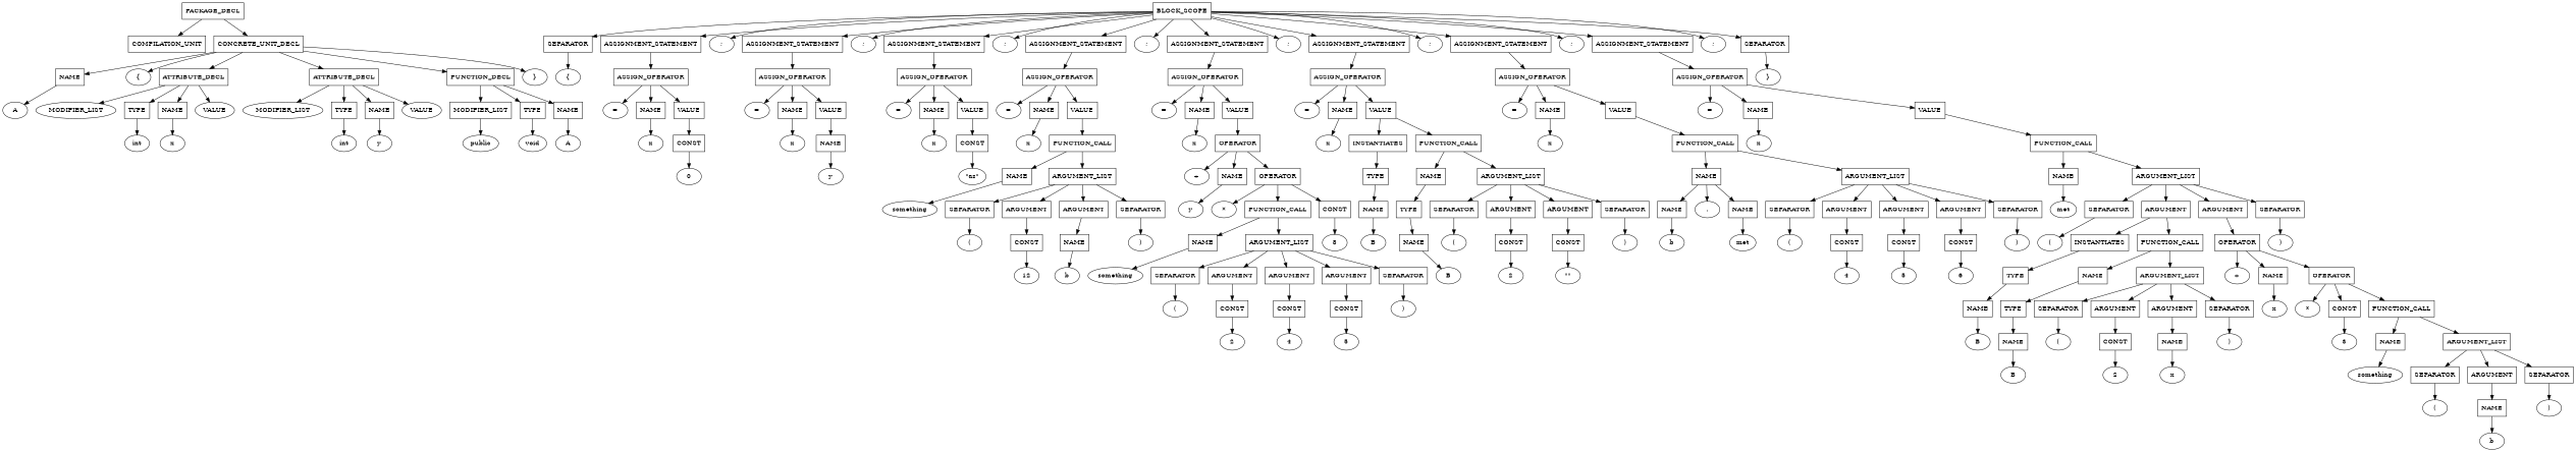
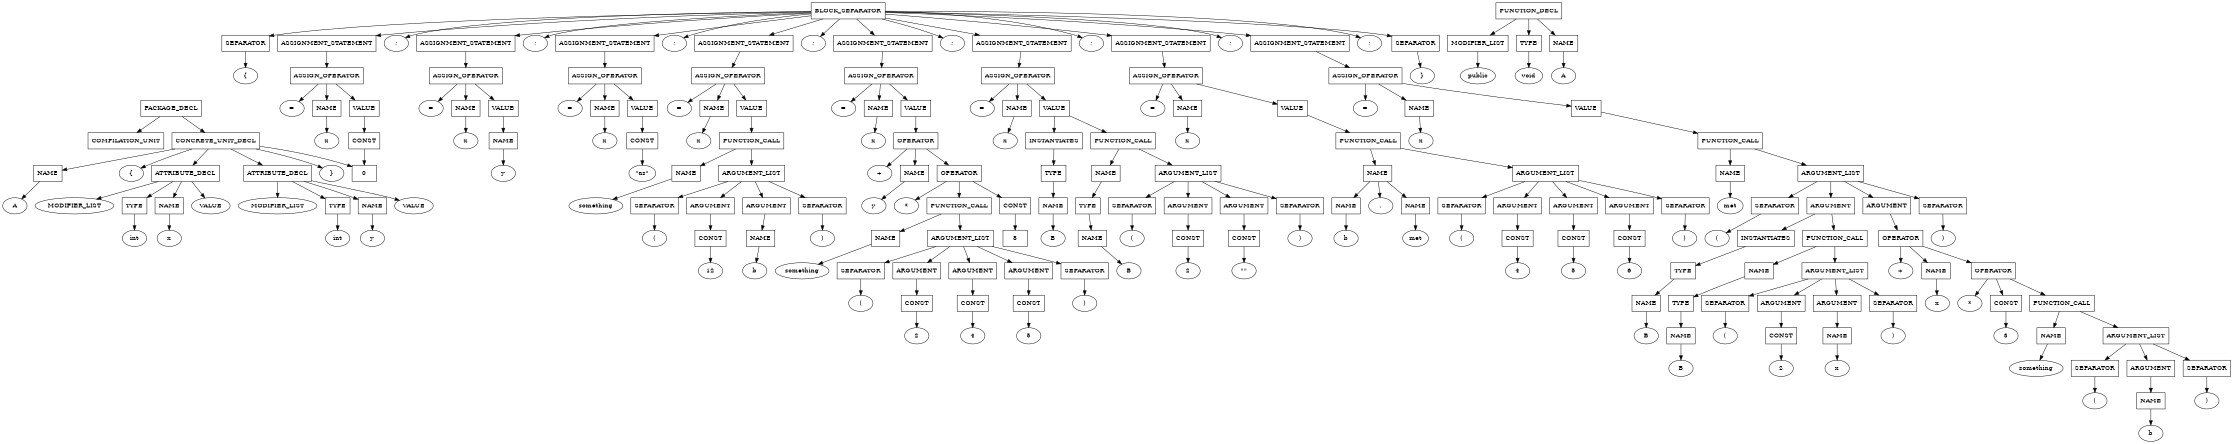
  digraph {
    splines=TRUE
    node [shape=rectangle]
    n1 [label=COMPILATION_UNIT]
    n2 [label=PACKAGE_DECL]
    n3 [label=CONCRETE_UNIT_DECL]
    n4 [label=NAME]
    n5 [label="{" shape=ellipse]
    n6 [label=ATTRIBUTE_DECL]
    n7 [label=ATTRIBUTE_DECL]
    n8 [label=FUNCTION_DECL]
    n9 [label="}" shape=ellipse]
    n10 [label=A shape=ellipse]
    n11 [label=MODIFIER_LIST shape=ellipse]
    n12 [label=TYPE]
    n13 [label=NAME]
    n14 [label=VALUE shape=ellipse]
    n15 [label=MODIFIER_LIST shape=ellipse]
    n16 [label=TYPE]
    n17 [label=NAME]
    n18 [label=VALUE shape=ellipse]
    n19 [label=MODIFIER_LIST]
    n20 [label=TYPE]
    n21 [label=NAME]
    n22 [label=int shape=ellipse]
    n23 [label=x shape=ellipse]
    n24 [label=int shape=ellipse]
    n25 [label=y shape=ellipse]
    n26 [label=public shape=ellipse]
    n27 [label=void shape=ellipse]
    n28 [label=A shape=ellipse]
-   n29 [label=BLOCK_SCOPE]
+   n29 [label=BLOCK_SEPARATOR]
    n30 [label=SEPARATOR]
    n31 [label=ASSIGNMENT_STATEMENT]
    n32 [label=";" shape=ellipse]
    n33 [label=ASSIGNMENT_STATEMENT]
    n34 [label=";" shape=ellipse]
    n35 [label=ASSIGNMENT_STATEMENT]
    n36 [label=";" shape=ellipse]
    n37 [label=ASSIGNMENT_STATEMENT]
    n38 [label=";" shape=ellipse]
    n39 [label=ASSIGNMENT_STATEMENT]
    n40 [label=";" shape=ellipse]
    n41 [label=ASSIGNMENT_STATEMENT]
    n42 [label=";" shape=ellipse]
    n43 [label=ASSIGNMENT_STATEMENT]
    n44 [label=";" shape=ellipse]
    n45 [label=ASSIGNMENT_STATEMENT]
    n46 [label=";" shape=ellipse]
    n47 [label=SEPARATOR]
    n48 [label="{" shape=ellipse]
    n49 [label=ASSIGN_OPERATOR]
    n50 [label=ASSIGN_OPERATOR]
    n51 [label=ASSIGN_OPERATOR]
    n52 [label=ASSIGN_OPERATOR]
    n53 [label=ASSIGN_OPERATOR]
    n54 [label=ASSIGN_OPERATOR]
    n55 [label=ASSIGN_OPERATOR]
    n56 [label=ASSIGN_OPERATOR]
    n57 [label="}" shape=ellipse]
    n58 [label="=" shape=ellipse]
    n59 [label=NAME]
    n60 [label=VALUE]
    n61 [label=x shape=ellipse]
    n62 [label=CONST]
-   n63 [label=0 shape=ellipse]
+   n63 [label=0 shape=box]
    n64 [label="=" shape=ellipse]
    n65 [label=NAME]
    n66 [label=VALUE]
    n67 [label=x shape=ellipse]
    n68 [label=NAME]
    n69 [label=y shape=ellipse]
    n70 [label="=" shape=ellipse]
    n71 [label=NAME]
    n72 [label=VALUE]
    n73 [label=x shape=ellipse]
    n74 [label=CONST]
    n75 [label="\"as\"" shape=ellipse]
    n76 [label="=" shape=ellipse]
    n77 [label=NAME]
    n78 [label=VALUE]
    n79 [label=x shape=ellipse]
    n80 [label=FUNCTION_CALL]
    n81 [label=NAME]
    n82 [label=ARGUMENT_LIST]
    n83 [label=something shape=ellipse]
    n84 [label=SEPARATOR]
    n85 [label=ARGUMENT]
    n86 [label=ARGUMENT]
    n87 [label=SEPARATOR]
    n88 [label="(" shape=ellipse]
    n89 [label=CONST]
    n90 [label=NAME]
    n91 [label=")" shape=ellipse]
    n92 [label=12 shape=ellipse]
    n93 [label=b shape=ellipse]
    n94 [label="=" shape=ellipse]
    n95 [label=NAME]
    n96 [label=VALUE]
    n97 [label=x shape=ellipse]
    n98 [label=OPERATOR]
    n99 [label="+" shape=ellipse]
    n100 [label=NAME]
    n101 [label=OPERATOR]
    n102 [label=y shape=ellipse]
    n103 [label="*" shape=ellipse]
    n104 [label=FUNCTION_CALL]
    n105 [label=CONST]
    n106 [label=NAME]
    n107 [label=ARGUMENT_LIST]
-   n108 [label=8 shape=ellipse]
+   n108 [label=8 shape=box]
    n109 [label=something shape=ellipse]
    n110 [label=SEPARATOR]
    n111 [label=ARGUMENT]
    n112 [label=ARGUMENT]
    n113 [label=ARGUMENT]
    n114 [label=SEPARATOR]
    n115 [label="(" shape=ellipse]
    n116 [label=CONST]
    n117 [label=CONST]
    n118 [label=CONST]
    n119 [label=")" shape=ellipse]
    n120 [label=2 shape=ellipse]
    n121 [label=4 shape=ellipse]
    n122 [label=5 shape=ellipse]
    n123 [label="=" shape=ellipse]
    n124 [label=NAME]
    n125 [label=VALUE]
    n126 [label=x shape=ellipse]
    n127 [label=INSTANTIATES]
    n128 [label=FUNCTION_CALL]
    n129 [label=TYPE]
    n130 [label=NAME]
    n131 [label=ARGUMENT_LIST]
    n132 [label=NAME]
    n133 [label=B shape=ellipse]
    n134 [label=TYPE]
    n135 [label=SEPARATOR]
    n136 [label=ARGUMENT]
    n137 [label=ARGUMENT]
    n138 [label=SEPARATOR]
    n139 [label=NAME]
    n140 [label=B shape=ellipse]
    n141 [label="(" shape=ellipse]
    n142 [label=CONST]
    n143 [label=CONST]
    n144 [label=")" shape=ellipse]
    n145 [label=2 shape=ellipse]
    n146 [label="\"\"" shape=ellipse]
    n147 [label="=" shape=ellipse]
    n148 [label=NAME]
    n149 [label=VALUE]
    n150 [label=x shape=ellipse]
    n151 [label=FUNCTION_CALL]
    n152 [label=NAME]
    n153 [label=ARGUMENT_LIST]
    n154 [label=NAME]
    n155 [label="." shape=ellipse]
    n156 [label=NAME]
    n157 [label=SEPARATOR]
    n158 [label=ARGUMENT]
    n159 [label=ARGUMENT]
    n160 [label=ARGUMENT]
    n161 [label=SEPARATOR]
    n162 [label=b shape=ellipse]
    n163 [label=met shape=ellipse]
    n164 [label="(" shape=ellipse]
    n165 [label=CONST]
    n166 [label=CONST]
    n167 [label=CONST]
    n168 [label=")" shape=ellipse]
    n169 [label=4 shape=ellipse]
    n170 [label=5 shape=ellipse]
    n171 [label=6 shape=ellipse]
    n172 [label="=" shape=ellipse]
    n173 [label=NAME]
    n174 [label=VALUE]
    n175 [label=x shape=ellipse]
    n176 [label=FUNCTION_CALL]
    n177 [label=NAME]
    n178 [label=ARGUMENT_LIST]
    n179 [label=met shape=ellipse]
    n180 [label=SEPARATOR]
    n181 [label=ARGUMENT]
    n182 [label=ARGUMENT]
    n183 [label=SEPARATOR]
    n184 [label="(" shape=ellipse]
    n185 [label=INSTANTIATES]
    n186 [label=FUNCTION_CALL]
    n187 [label=OPERATOR]
    n188 [label=")" shape=ellipse]
    n189 [label=TYPE]
    n190 [label=NAME]
    n191 [label=ARGUMENT_LIST]
    n192 [label=NAME]
    n193 [label=B shape=ellipse]
    n194 [label=TYPE]
    n195 [label=SEPARATOR]
    n196 [label=ARGUMENT]
    n197 [label=ARGUMENT]
    n198 [label=SEPARATOR]
    n199 [label=NAME]
    n200 [label=B shape=ellipse]
    n201 [label="(" shape=ellipse]
    n202 [label=CONST]
    n203 [label=NAME]
    n204 [label=")" shape=ellipse]
    n205 [label=2 shape=ellipse]
    n206 [label=x shape=ellipse]
    n207 [label="+" shape=ellipse]
    n208 [label=NAME]
    n209 [label=OPERATOR]
    n210 [label=x shape=ellipse]
    n211 [label="*" shape=ellipse]
    n212 [label=CONST]
    n213 [label=FUNCTION_CALL]
    n214 [label=3 shape=ellipse]
    n215 [label=NAME]
    n216 [label=ARGUMENT_LIST]
    n217 [label=something shape=ellipse]
    n218 [label=SEPARATOR]
    n219 [label=ARGUMENT]
    n220 [label=SEPARATOR]
    n221 [label="(" shape=ellipse]
    n222 [label=NAME]
    n223 [label=")" shape=ellipse]
    n224 [label=b shape=ellipse]
    n2 -> n1
    n2 -> n3
    n3 -> n4
    n3 -> n5
    n3 -> n6
    n3 -> n7
-   n3 -> n8
+   n3 -> n63
    n3 -> n9
    n4 -> n10
    n6 -> n11
    n6 -> n12
    n6 -> n13
    n6 -> n14
    n7 -> n15
    n7 -> n16
    n7 -> n17
    n7 -> n18
    n8 -> n19
    n8 -> n20
    n8 -> n21
    n12 -> n22
    n13 -> n23
    n16 -> n24
    n17 -> n25
    n19 -> n26
    n20 -> n27
    n21 -> n28
    n29 -> n30
    n29 -> n31
    n29 -> n32
    n29 -> n33
    n29 -> n34
    n29 -> n35
    n29 -> n36
    n29 -> n37
    n29 -> n38
    n29 -> n39
    n29 -> n40
    n29 -> n41
    n29 -> n42
    n29 -> n43
    n29 -> n44
    n29 -> n45
    n29 -> n46
    n29 -> n47
    n30 -> n48
    n31 -> n49
    n33 -> n50
    n35 -> n51
    n37 -> n52
    n39 -> n53
    n41 -> n54
    n43 -> n55
    n45 -> n56
    n47 -> n57
    n49 -> n58
    n49 -> n59
    n49 -> n60
    n50 -> n64
    n50 -> n65
    n50 -> n66
    n51 -> n70
    n51 -> n71
    n51 -> n72
    n52 -> n76
    n52 -> n77
    n52 -> n78
    n53 -> n94
    n53 -> n95
    n53 -> n96
    n54 -> n123
    n54 -> n124
    n54 -> n125
    n55 -> n147
    n55 -> n148
    n55 -> n149
    n56 -> n172
    n56 -> n173
    n56 -> n174
    n59 -> n61
    n60 -> n62
    n62 -> n63
    n65 -> n67
    n66 -> n68
    n68 -> n69
    n71 -> n73
    n72 -> n74
    n74 -> n75
    n77 -> n79
    n78 -> n80
    n80 -> n81
    n80 -> n82
    n81 -> n83
    n82 -> n84
    n82 -> n85
    n82 -> n86
    n82 -> n87
    n84 -> n88
    n85 -> n89
    n86 -> n90
    n87 -> n91
    n89 -> n92
    n90 -> n93
    n95 -> n97
    n96 -> n98
    n98 -> n99
    n98 -> n100
    n98 -> n101
    n100 -> n102
    n101 -> n103
    n101 -> n104
    n101 -> n105
    n104 -> n106
    n104 -> n107
    n105 -> n108
    n106 -> n109
    n107 -> n110
    n107 -> n111
    n107 -> n112
    n107 -> n113
    n107 -> n114
    n110 -> n115
    n111 -> n116
    n112 -> n117
    n113 -> n118
    n114 -> n119
    n116 -> n120
    n117 -> n121
    n118 -> n122
    n124 -> n126
    n125 -> n127
    n125 -> n128
    n127 -> n129
    n128 -> n130
    n128 -> n131
    n129 -> n132
    n130 -> n134
    n131 -> n135
    n131 -> n136
    n131 -> n137
    n131 -> n138
    n132 -> n133
    n134 -> n139
    n135 -> n141
    n136 -> n142
    n137 -> n143
    n138 -> n144
    n139 -> n140
    n142 -> n145
    n143 -> n146
    n148 -> n150
    n149 -> n151
    n151 -> n152
    n151 -> n153
    n152 -> n154
    n152 -> n155
    n152 -> n156
    n153 -> n157
    n153 -> n158
    n153 -> n159
    n153 -> n160
    n153 -> n161
    n154 -> n162
    n156 -> n163
    n157 -> n164
    n158 -> n165
    n159 -> n166
    n160 -> n167
    n161 -> n168
    n165 -> n169
    n166 -> n170
    n167 -> n171
    n173 -> n175
    n174 -> n176
    n176 -> n177
    n176 -> n178
    n177 -> n179
    n178 -> n180
    n178 -> n181
    n178 -> n182
    n178 -> n183
    n180 -> n184
    n181 -> n185
    n181 -> n186
    n182 -> n187
    n183 -> n188
    n185 -> n189
    n186 -> n190
    n186 -> n191
    n187 -> n207
    n187 -> n208
    n187 -> n209
    n189 -> n192
    n190 -> n194
    n191 -> n195
    n191 -> n196
    n191 -> n197
    n191 -> n198
    n192 -> n193
    n194 -> n199
    n195 -> n201
    n196 -> n202
    n197 -> n203
    n198 -> n204
    n199 -> n200
    n202 -> n205
    n203 -> n206
    n208 -> n210
    n209 -> n211
    n209 -> n212
    n209 -> n213
    n212 -> n214
    n213 -> n215
    n213 -> n216
    n215 -> n217
    n216 -> n218
    n216 -> n219
    n216 -> n220
    n218 -> n221
    n219 -> n222
    n220 -> n223
    n222 -> n224
  }
